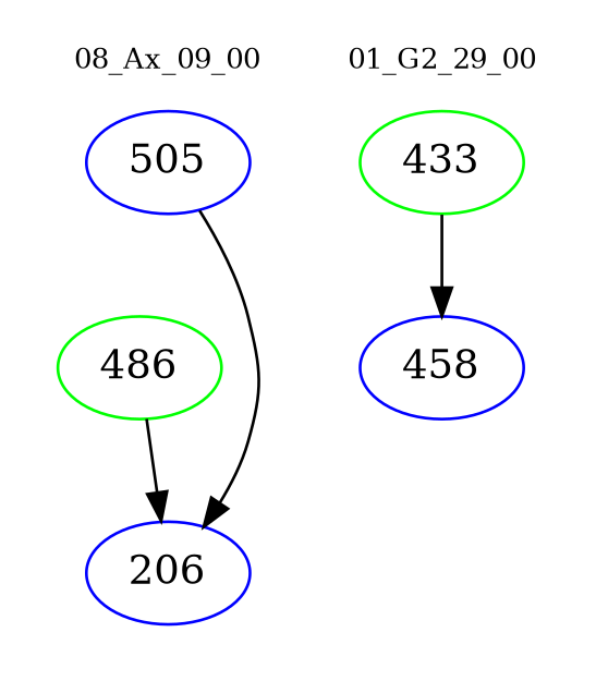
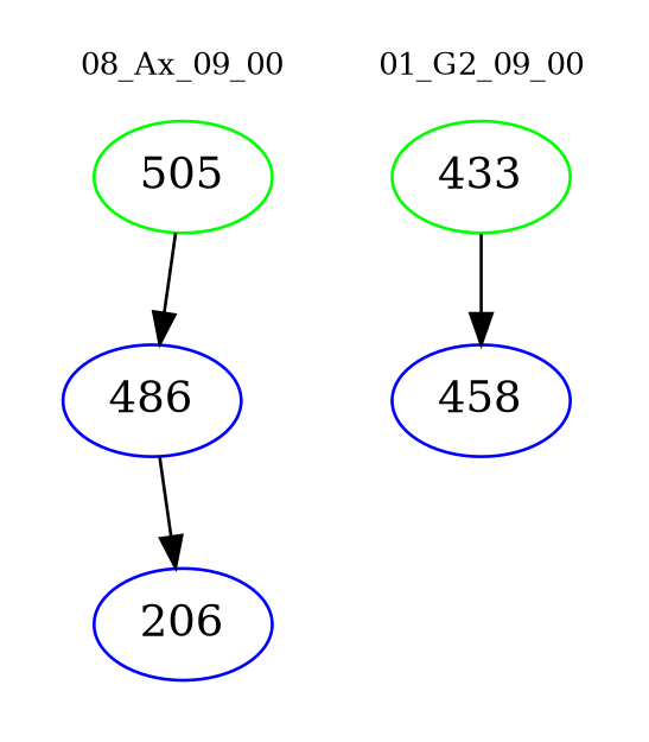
  digraph {
    node [color=green]
    edge [color=black]
-   n1 [color=blue label=505]
-   n2 [label=486]
+   n1 [label=505]
+   n2 [color=blue label=486]
    n3 [color=blue label=206]
    n4 [label=433]
    n5 [color=blue label=458]
    subgraph cluster_1 {
      color=white
      fontsize=10
      label="08_Ax_09_00"
      n1
      n2
      n3
    }
    subgraph cluster_2 {
      color=white
      fontsize=10
-     label="01_G2_29_00"
+     label="01_G2_09_00"
      n4
      n5
    }
-   n1 -> n3
+   n1 -> n2
    n2 -> n3
    n4 -> n5
  }
